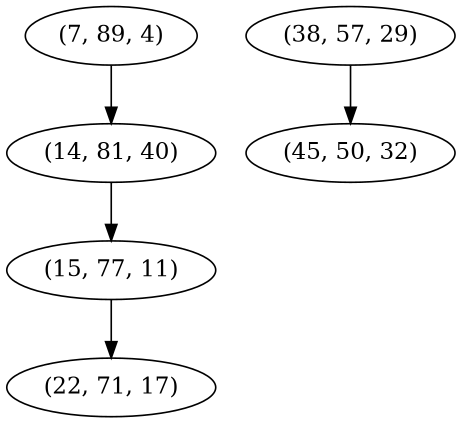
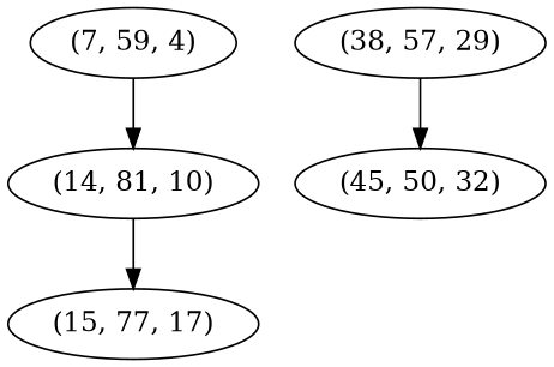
  digraph {
-   "(7, 89, 4)"
-   "(14, 81, 10)" [label="(14, 81, 40)"]
-   "(15, 77, 11)"
-   "(22, 71, 17)"
+   "(7, 89, 4)" [label="(7, 59, 4)"]
+   "(14, 81, 10)"
+   "(15, 77, 11)" [label="(15, 77, 17)"]
    "(38, 57, 29)"
    "(45, 50, 32)"
    "(7, 89, 4)" -> "(14, 81, 10)"
    "(14, 81, 10)" -> "(15, 77, 11)"
-   "(15, 77, 11)" -> "(22, 71, 17)"
    "(38, 57, 29)" -> "(45, 50, 32)"
  }
